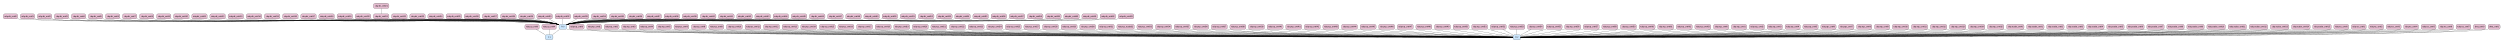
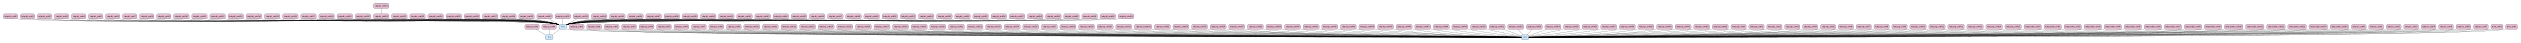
  graph {
    rankdir=TB
    node [color="#000000" fillcolor="#e5bcd0" fontcolor="#000000" fontname=Arial fontsize=14 shape=Mrecord style="rounded, filled"]
    n1 [fillcolor="#cce6fc" label="R 0"]
    n2 [fillcolor="#cce6fc" label="R 1"]
    n3 [fillcolor="#cce6fc" label="R 2"]
    n4 [label="ruby.dir_cntrl0"]
    n5 [label="ruby.dir_cntrl1"]
    n6 [label="ruby.dir_cntrl2"]
    n7 [label="ruby.dir_cntrl3"]
    n8 [label="ruby.dir_cntrl4"]
    n9 [label="ruby.dir_cntrl5"]
    n10 [label="ruby.dir_cntrl6"]
    n11 [label="ruby.dir_cntrl7"]
    n12 [label="ruby.dir_cntrl8"]
    n13 [label="ruby.dir_cntrl9"]
    n14 [label="ruby.dir_cntrl10"]
    n15 [label="ruby.dir_cntrl11"]
    n16 [label="ruby.dir_cntrl12"]
    n17 [label="ruby.dir_cntrl13"]
    n18 [label="ruby.dir_cntrl14"]
    n19 [label="ruby.dir_cntrl15"]
    n20 [label="ruby.dir_cntrl16"]
    n21 [label="ruby.dir_cntrl17"]
    n22 [label="ruby.dir_cntrl18"]
    n23 [label="ruby.dir_cntrl19"]
    n24 [label="ruby.dir_cntrl20"]
    n25 [label="ruby.dir_cntrl21"]
    n26 [label="ruby.dir_cntrl31"]
    n27 [label="ruby.dir_cntrl22"]
    n28 [label="ruby.dir_cntrl23"]
    n29 [label="ruby.dir_cntrl24"]
    n30 [label="ruby.dir_cntrl25"]
    n31 [label="ruby.dir_cntrl26"]
    n32 [label="ruby.dir_cntrl27"]
    n33 [label="ruby.dir_cntrl28"]
    n34 [label="ruby.dir_cntrl29"]
    n35 [label="ruby.dir_cntrl30"]
    n36 [label="ruby.dir_cntrl32"]
    n37 [label="ruby.dir_cntrl33"]
    n38 [label="ruby.dir_cntrl34"]
    n39 [label="ruby.dir_cntrl35"]
    n40 [label="ruby.dir_cntrl36"]
    n41 [label="ruby.dir_cntrl37"]
    n42 [label="ruby.dir_cntrl38"]
    n43 [label="ruby.dir_cntrl39"]
    n44 [label="ruby.dir_cntrl40"]
    n45 [label="ruby.dir_cntrl41"]
    n46 [label="ruby.dir_cntrl42"]
    n47 [label="ruby.dir_cntrl43"]
    n48 [label="ruby.dir_cntrl44"]
    n49 [label="ruby.dir_cntrl45"]
    n50 [label="ruby.dir_cntrl46"]
    n51 [label="ruby.dir_cntrl47"]
    n52 [label="ruby.dir_cntrl48"]
    n53 [label="ruby.dir_cntrl49"]
    n54 [label="ruby.dir_cntrl50"]
    n55 [label="ruby.dir_cntrl51"]
    n56 [label="ruby.dir_cntrl52"]
    n57 [label="ruby.dir_cntrl53"]
    n58 [label="ruby.dir_cntrl54"]
    n59 [label="ruby.dir_cntrl55"]
    n60 [label="ruby.dir_cntrl56"]
    n61 [label="ruby.dir_cntrl57"]
    n62 [label="ruby.dir_cntrl58"]
    n63 [label="ruby.dir_cntrl59"]
    n64 [label="ruby.dir_cntrl60"]
    n65 [label="ruby.dir_cntrl61"]
    n66 [label="ruby.dir_cntrl62"]
    n67 [label="ruby.dir_cntrl63"]
    n68 [label="ruby.cp_cntrl0"]
    n69 [label="ruby.cp_cntrl4"]
    n70 [label="ruby.tcp_cntrl0"]
    n71 [label="ruby.tcp_cntrl1"]
    n72 [label="ruby.tcp_cntrl2"]
    n73 [label="ruby.tcp_cntrl3"]
    n74 [label="ruby.tcp_cntrl4"]
    n75 [label="ruby.tcp_cntrl5"]
    n76 [label="ruby.tcp_cntrl6"]
+   n77 [label="ruby.tcp_cntrl7"]
    n78 [label="ruby.tcp_cntrl8"]
    n79 [label="ruby.tcp_cntrl9"]
    n80 [label="ruby.tcp_cntrl10"]
    n81 [label="ruby.tcp_cntrl11"]
    n82 [label="ruby.tcp_cntrl12"]
    n83 [label="ruby.tcp_cntrl13"]
    n84 [label="ruby.tcp_cntrl14"]
    n85 [label="ruby.tcp_cntrl15"]
    n86 [label="ruby.tcp_cntrl16"]
    n87 [label="ruby.tcp_cntrl17"]
    n88 [label="ruby.tcp_cntrl18"]
    n89 [label="ruby.tcp_cntrl19"]
    n90 [label="ruby.tcp_cntrl20"]
    n91 [label="ruby.tcp_cntrl21"]
    n92 [label="ruby.tcp_cntrl22"]
    n93 [label="ruby.tcp_cntrl23"]
    n94 [label="ruby.tcp_cntrl24"]
    n95 [label="ruby.tcp_cntrl25"]
    n96 [label="ruby.tcp_cntrl27"]
    n97 [label="ruby.tcp_cntrl28"]
    n98 [label="ruby.tcp_cntrl29"]
    n99 [label="ruby.tcp_cntrl30"]
    n100 [label="ruby.tcp_cntrl31"]
    n101 [label="ruby.tcp_scalar32"]
    n102 [label="ruby.tcp_cntrl33"]
    n103 [label="ruby.tcp_cntrl34"]
    n104 [label="ruby.tcp_cntrl35"]
    n105 [label="ruby.tcp_cntrl36"]
    n106 [label="ruby.tcp_cntrl37"]
    n107 [label="ruby.tcp_cntrl38"]
    n108 [label="ruby.tcp_cntrl39"]
    n109 [label="ruby.tcp_cntrl40"]
    n110 [label="ruby.tcp_cntrl41"]
    n111 [label="ruby.tcp_cntrl42"]
    n112 [label="ruby.tcp_cntrl43"]
    n113 [label="ruby.tcp_cntrl44"]
    n114 [label="ruby.tcp_cntrl45"]
    n115 [label="ruby.tcp_cntrl46"]
    n116 [label="ruby.tcp_cntrl47"]
    n117 [label="ruby.tcp_cntrl48"]
    n118 [label="ruby.tcp_cntrl49"]
    n119 [label="ruby.tcp_cntrl50"]
    n120 [label="ruby.tcp_cntrl51"]
    n121 [label="ruby.tcp_cntrl52"]
    n122 [label="ruby.tcp_cntrl53"]
    n123 [label="ruby.tcp_cntrl54"]
    n124 [label="ruby.tcp_cntrl55"]
    n125 [label="ruby.tcp_cntrl56"]
    n126 [label="ruby.tcp_cntrl57"]
    n127 [label="ruby.tcp_cntrl58"]
    n128 [label="ruby.tcp_cntrl59"]
    n129 [label="ruby.tcp_cntrl60"]
    n130 [label="ruby.tcp_cntrl61"]
    n131 [label="ruby.tcp_cntrl62"]
    n132 [label="ruby.tcp_cntrl63"]
    n133 [label="ruby.sqc_cntrl0"]
    n134 [label="ruby.sqc_cntrl1"]
    n135 [label="ruby.sqc_cntrl2"]
    n136 [label="ruby.sqc_cntrl3"]
    n137 [label="ruby.sqc_cntrl4"]
    n138 [label="ruby.sqc_cntrl5"]
    n139 [label="ruby.sqc_cntrl6"]
    n140 [label="ruby.sqc_cntrl7"]
    n141 [label="ruby.sqc_cntrl8"]
    n142 [label="ruby.sqc_cntrl9"]
    n143 [label="ruby.sqc_cntrl10"]
    n144 [label="ruby.sqc_cntrl11"]
    n145 [label="ruby.sqc_cntrl12"]
    n146 [label="ruby.sqc_cntrl13"]
    n147 [label="ruby.sqc_cntrl14"]
    n148 [label="ruby.sqc_cntrl15"]
    n149 [label="ruby.scalar_cntrl0"]
    n150 [label="ruby.scalar_cntrl1"]
    n151 [label="ruby.scalar_cntrl2"]
    n152 [label="ruby.scalar_cntrl3"]
    n153 [label="ruby.scalar_cntrl4"]
    n154 [label="ruby.scalar_cntrl5"]
    n155 [label="ruby.scalar_cntrl6"]
    n156 [label="ruby.scalar_cntrl7"]
    n157 [label="ruby.scalar_cntrl8"]
    n158 [label="ruby.scalar_cntrl9"]
    n159 [label="ruby.scalar_cntrl10"]
    n160 [label="ruby.scalar_cntrl11"]
    n161 [label="ruby.scalar_cntrl12"]
    n162 [label="ruby.scalar_cntrl13"]
    n163 [label="ruby.scalar_cntrl14"]
    n164 [label="ruby.scalar_cntrl15"]
    n165 [label="ruby.tcc_cntrl0"]
    n166 [label="ruby.tcc_cntrl1"]
    n167 [label="ruby.tcc_cntrl2"]
    n168 [label="ruby.tcc_cntrl3"]
    n169 [label="ruby.tcc_cntrl4"]
    n170 [label="ruby.tcc_cntrl5"]
    n171 [label="ruby.tcc_cntrl6"]
    n172 [label="ruby.tcc_cntrl7"]
    n173 [label=dma_cntrl0]
    n174 [label=dma_cntrl1]
    n1 -- n2
    n1 -- n3
    n4 -- n1
    n5 -- n1
    n6 -- n1
    n7 -- n1
    n8 -- n1
    n9 -- n1
    n10 -- n1
    n11 -- n1
    n12 -- n1
    n13 -- n1
    n14 -- n1
    n15 -- n1
    n16 -- n1
    n17 -- n1
    n18 -- n1
    n19 -- n1
    n20 -- n1
    n21 -- n1
    n22 -- n1
    n23 -- n1
    n24 -- n1
    n25 -- n26
    n26 -- n1
    n27 -- n1
    n28 -- n1
    n29 -- n1
    n30 -- n1
    n31 -- n1
    n32 -- n1
    n33 -- n1
    n34 -- n1
    n35 -- n1
    n36 -- n1
    n37 -- n1
    n38 -- n1
    n39 -- n1
    n40 -- n1
    n41 -- n1
    n42 -- n1
    n43 -- n1
    n44 -- n1
    n45 -- n1
    n46 -- n1
    n47 -- n1
    n48 -- n1
    n49 -- n1
    n50 -- n1
    n51 -- n1
    n52 -- n1
    n53 -- n1
    n54 -- n1
    n55 -- n1
    n56 -- n1
    n57 -- n1
    n58 -- n1
    n59 -- n1
    n60 -- n1
    n61 -- n1
    n62 -- n1
    n63 -- n1
    n64 -- n1
    n65 -- n1
    n66 -- n1
    n67 -- n1
    n68 -- n2
    n69 -- n2
    n70 -- n3
    n71 -- n3
    n72 -- n3
    n73 -- n3
    n74 -- n3
    n75 -- n3
    n76 -- n3
+   n77 -- n3
    n78 -- n3
    n79 -- n3
    n80 -- n3
    n81 -- n3
    n82 -- n3
    n83 -- n3
    n84 -- n3
    n85 -- n3
    n86 -- n3
    n87 -- n3
    n88 -- n3
    n89 -- n3
    n90 -- n3
    n91 -- n3
    n92 -- n3
    n93 -- n3
    n94 -- n3
    n95 -- n3
    n96 -- n3
    n97 -- n3
    n98 -- n3
    n99 -- n3
    n100 -- n3
    n101 -- n3
    n102 -- n3
    n103 -- n3
    n104 -- n3
    n105 -- n3
    n106 -- n3
    n107 -- n3
    n108 -- n3
    n109 -- n3
    n110 -- n3
    n111 -- n3
    n112 -- n3
    n113 -- n3
    n114 -- n3
    n115 -- n3
    n116 -- n3
    n117 -- n3
    n118 -- n3
    n119 -- n3
    n120 -- n3
    n121 -- n3
    n122 -- n3
    n123 -- n3
    n124 -- n3
    n125 -- n3
    n126 -- n3
    n127 -- n3
    n128 -- n3
    n129 -- n3
    n130 -- n3
    n131 -- n3
    n132 -- n3
    n133 -- n3
    n134 -- n3
    n135 -- n3
    n136 -- n3
    n137 -- n3
    n138 -- n3
    n139 -- n3
    n140 -- n3
    n141 -- n3
    n142 -- n3
    n143 -- n3
    n144 -- n3
    n145 -- n3
    n146 -- n3
    n147 -- n3
    n148 -- n3
    n149 -- n3
    n150 -- n3
    n151 -- n3
    n152 -- n3
    n153 -- n3
    n154 -- n3
    n155 -- n3
    n156 -- n3
    n157 -- n3
    n158 -- n3
    n159 -- n3
    n160 -- n3
    n161 -- n3
    n162 -- n3
    n163 -- n3
    n164 -- n3
    n165 -- n3
    n166 -- n3
    n167 -- n3
    n168 -- n3
    n169 -- n3
    n170 -- n3
    n171 -- n3
    n172 -- n3
    n173 -- n3
    n174 -- n3
  }
